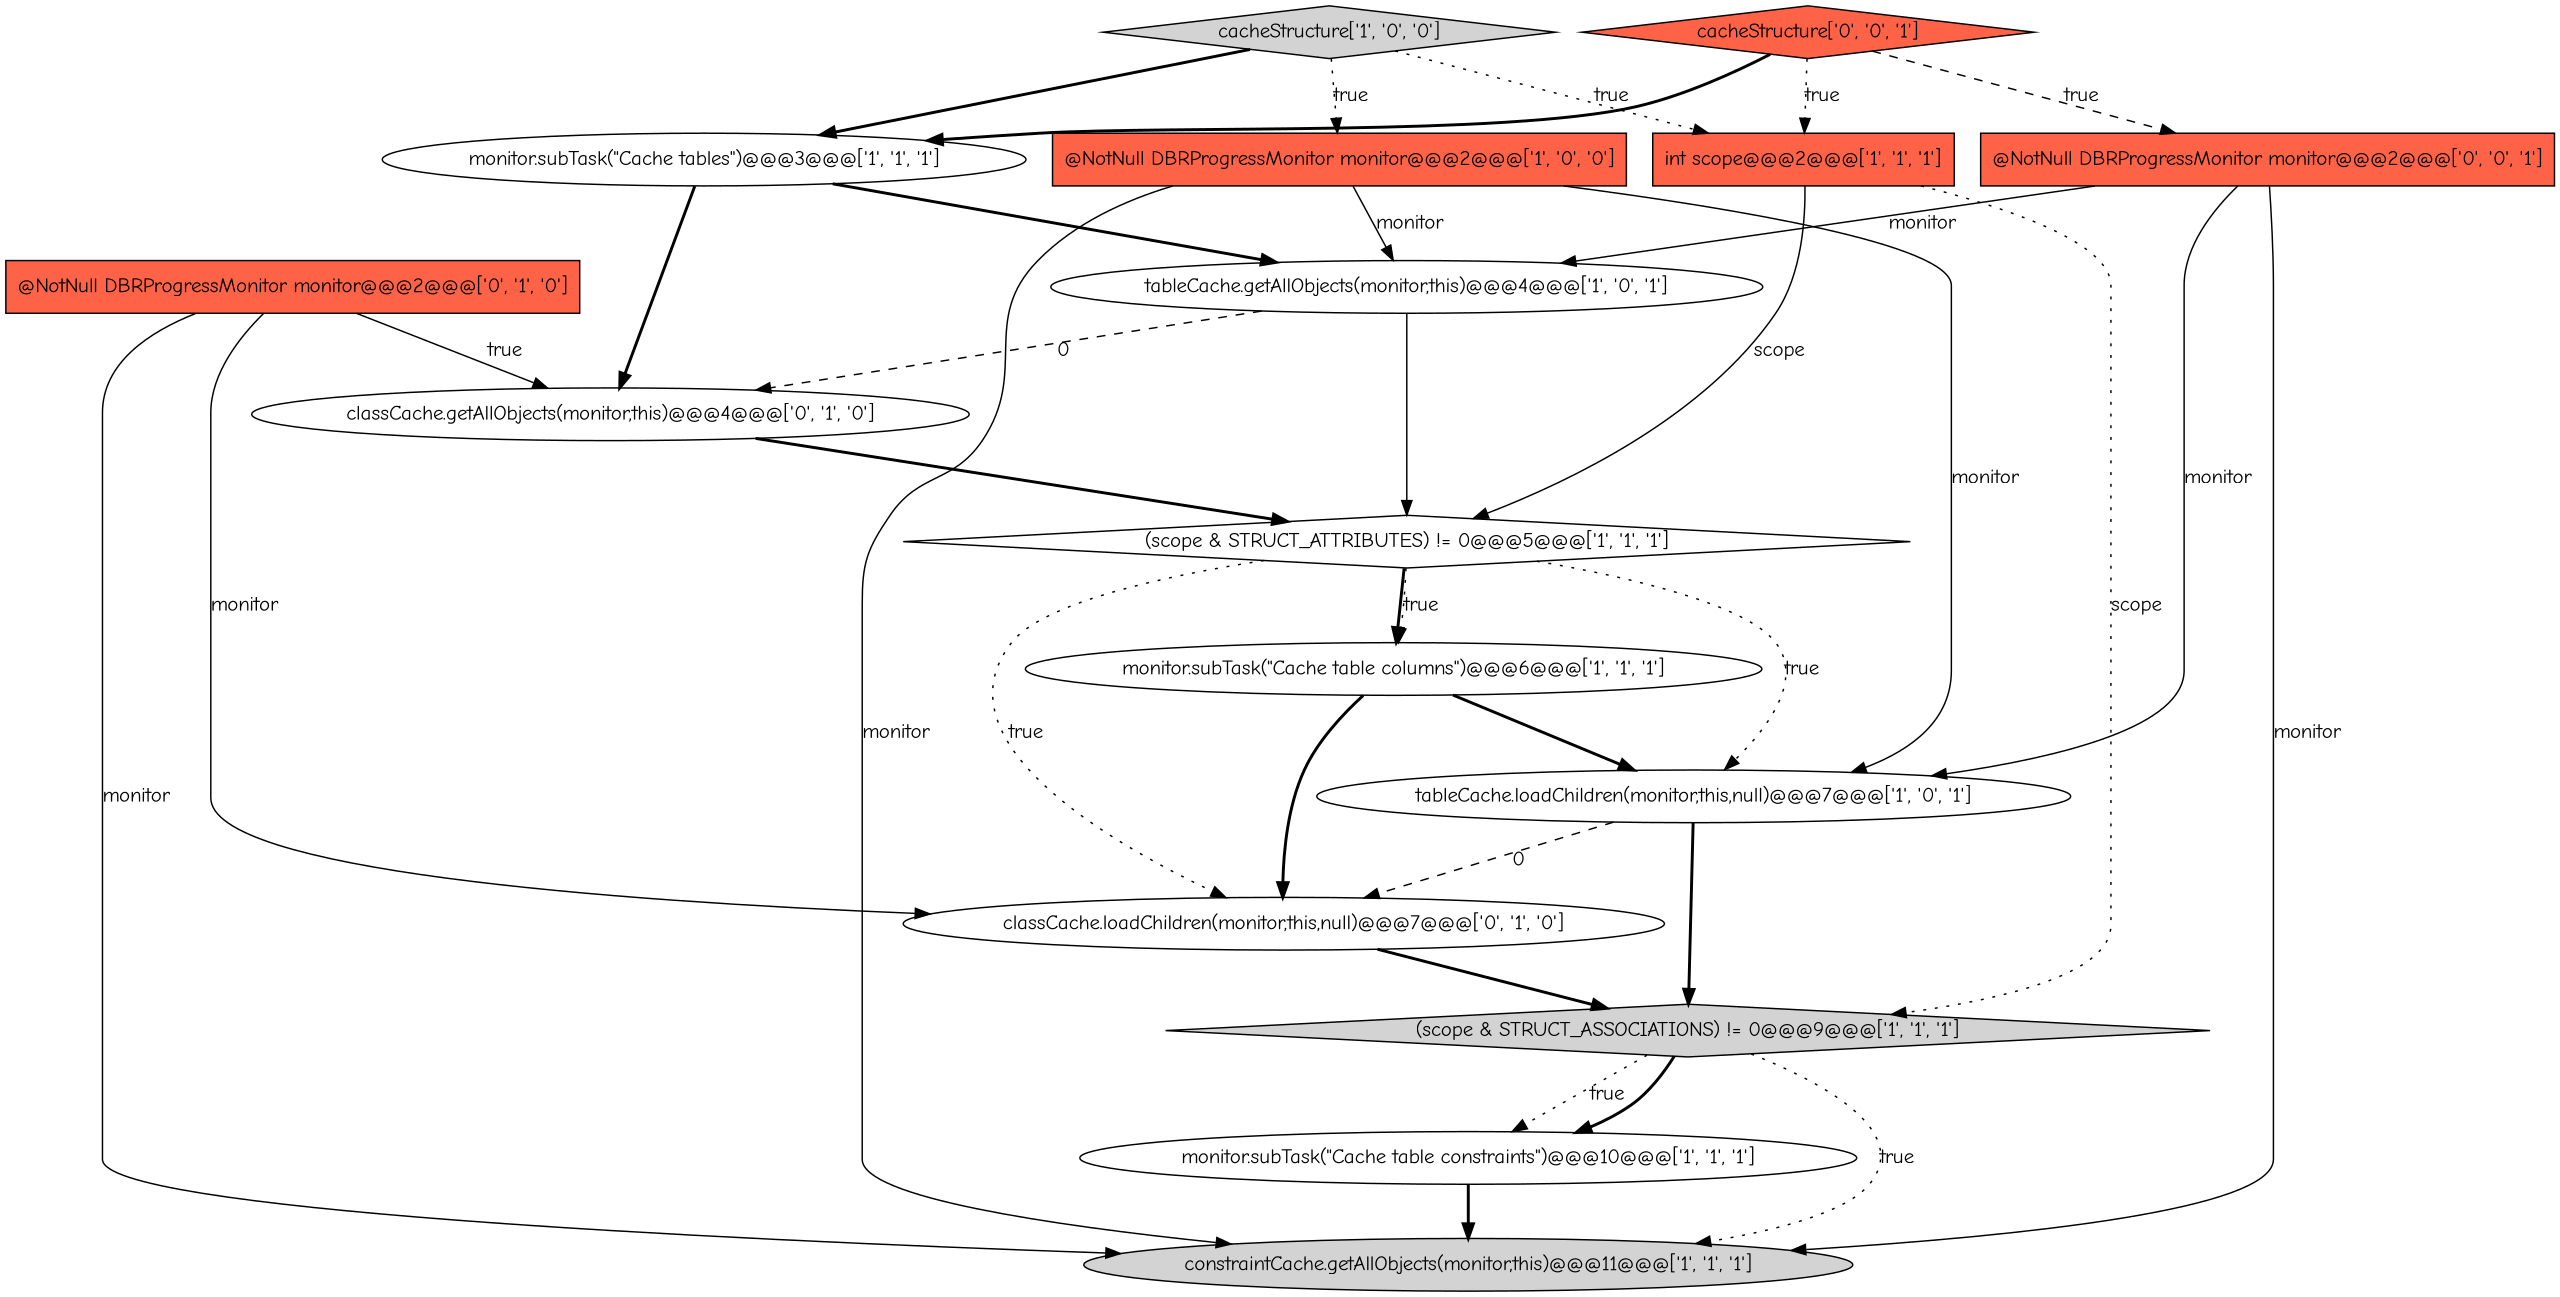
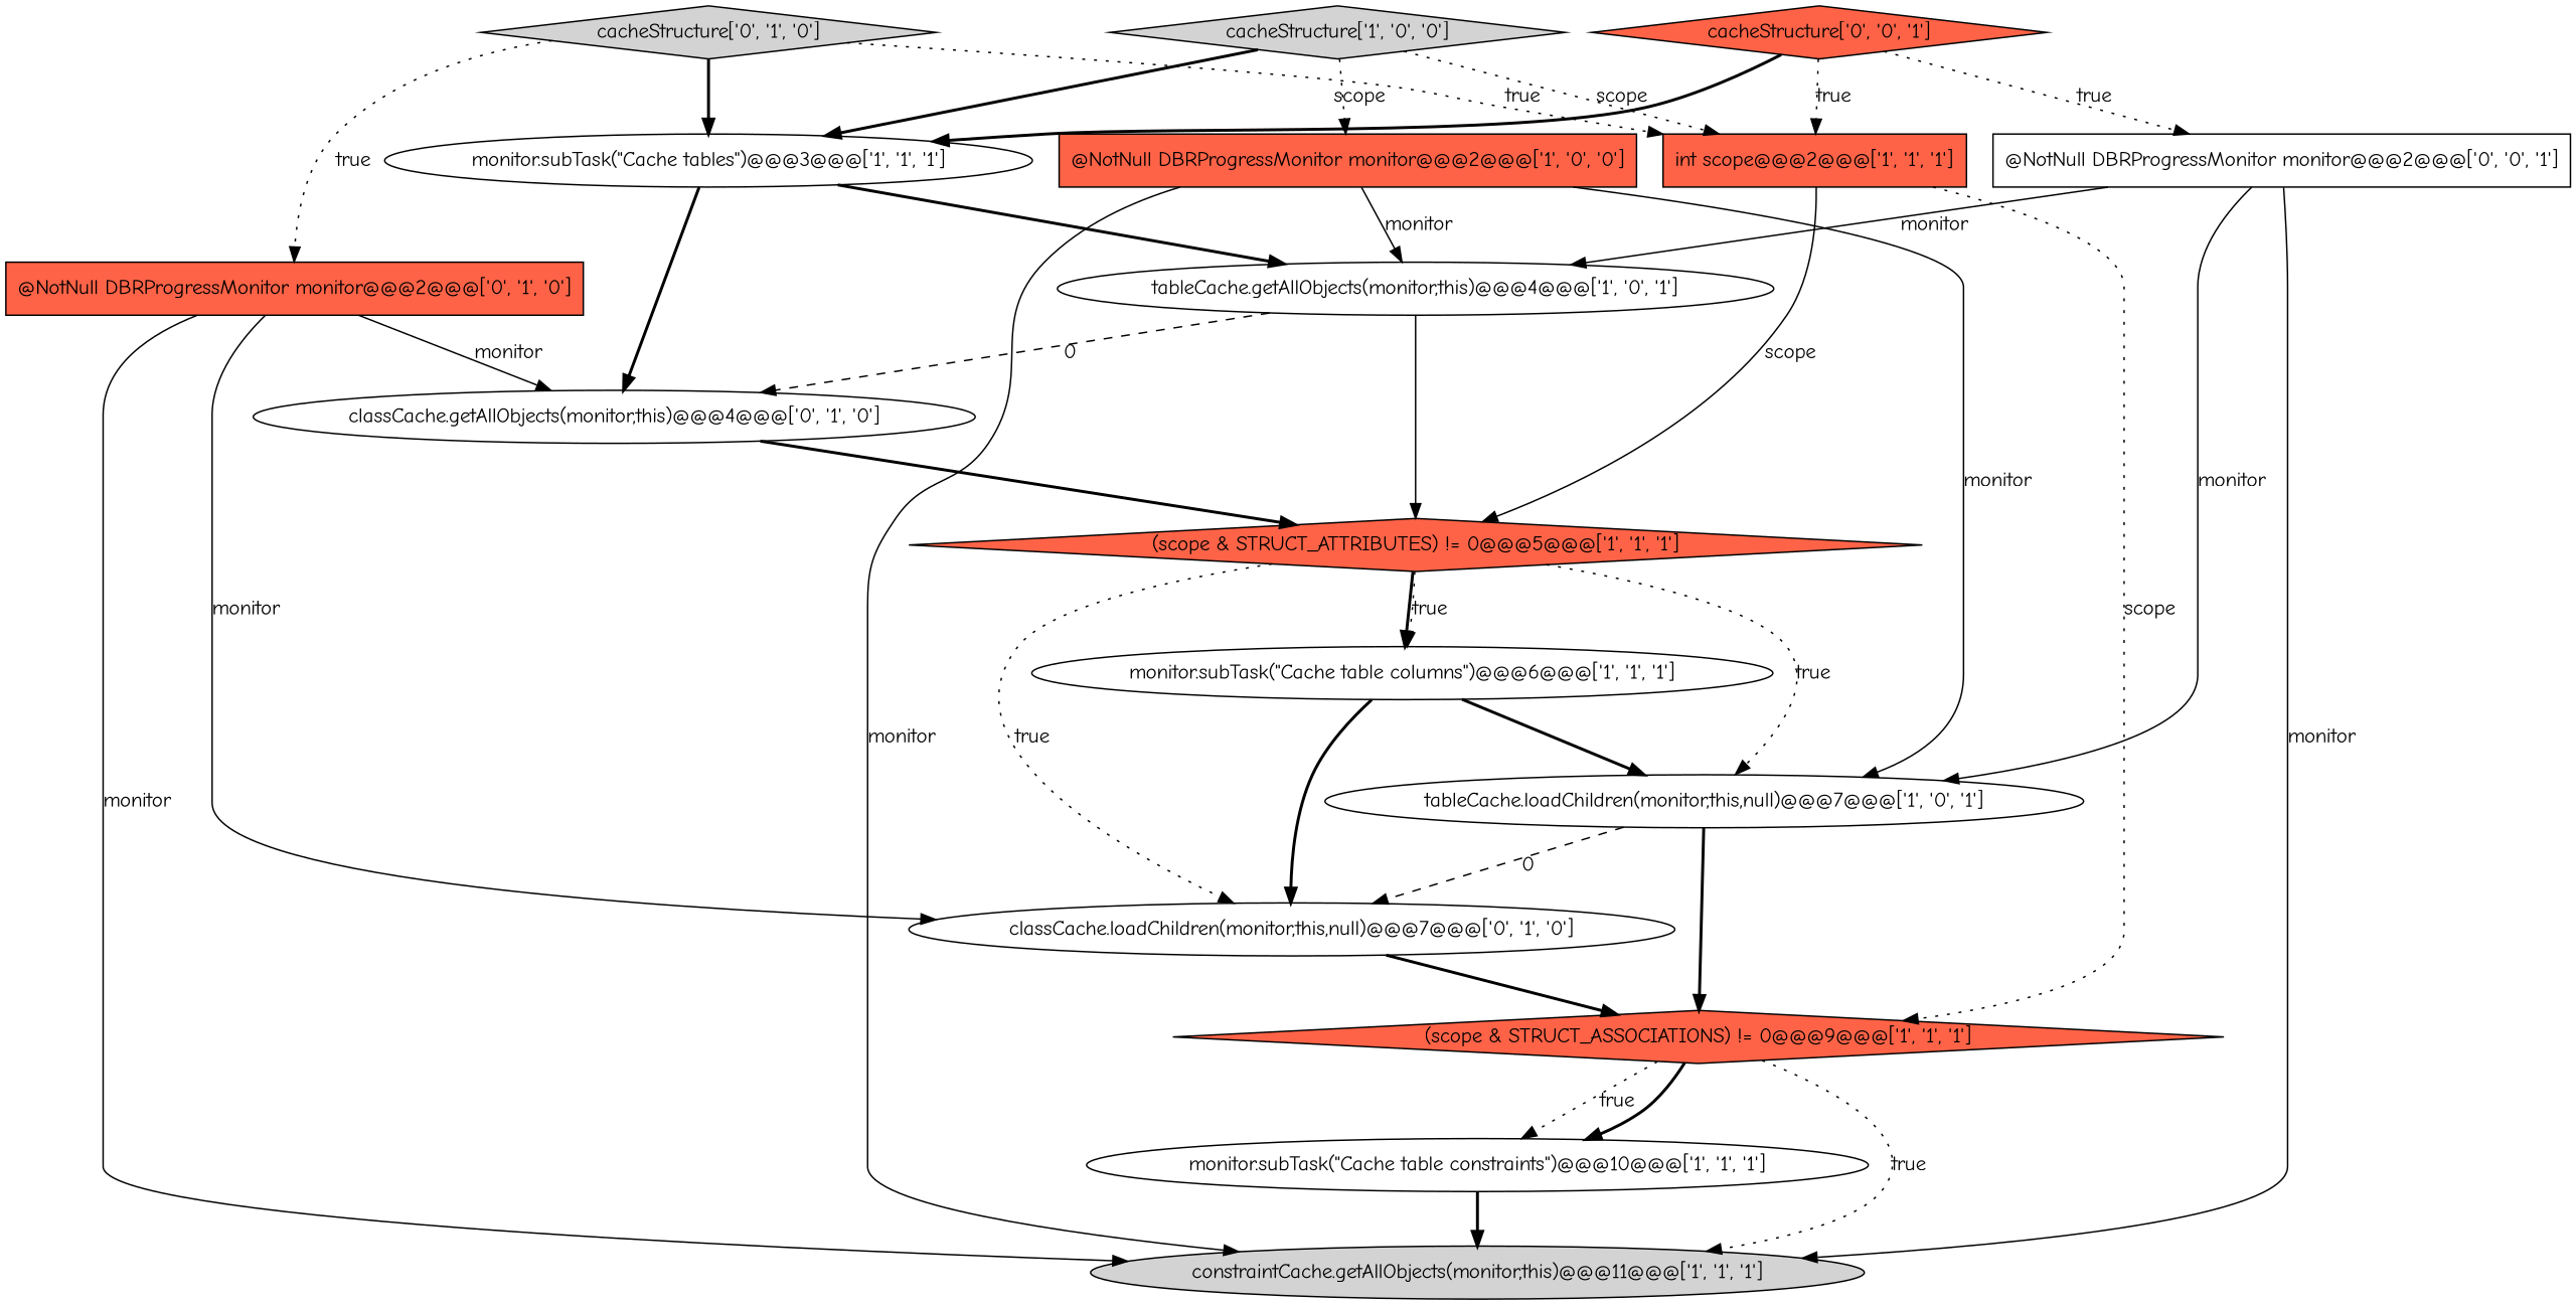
  digraph {
    fontname="Comic Neue"
    node [fillcolor=white fontname="Comic Neue" shape=ellipse style=filled]
    edge [fontname="Comic Neue" style=bold]
    n1 [label="monitor.subTask(\"Cache table constraints\")@@@10@@@['1', '1', '1']"]
    n2 [fillcolor=lightgray label="constraintCache.getAllObjects(monitor,this)@@@11@@@['1', '1', '1']"]
    n3 [label="tableCache.loadChildren(monitor,this,null)@@@7@@@['1', '0', '1']"]
    n4 [label="classCache.loadChildren(monitor,this,null)@@@7@@@['0', '1', '0']"]
-   n5 [fillcolor=lightgray label="(scope & STRUCT_ASSOCIATIONS) != 0@@@9@@@['1', '1', '1']" shape=diamond]
+   n5 [fillcolor=tomato label="(scope & STRUCT_ASSOCIATIONS) != 0@@@9@@@['1', '1', '1']" shape=diamond]
    n6 [fillcolor=tomato label="@NotNull DBRProgressMonitor monitor@@@2@@@['0', '1', '0']" shape=box]
    n7 [label="classCache.getAllObjects(monitor,this)@@@4@@@['0', '1', '0']"]
-   n8 [label="(scope & STRUCT_ATTRIBUTES) != 0@@@5@@@['1', '1', '1']" shape=diamond]
+   n8 [fillcolor=tomato label="(scope & STRUCT_ATTRIBUTES) != 0@@@5@@@['1', '1', '1']" shape=diamond]
    n9 [fillcolor=lightgray label="cacheStructure['1', '0', '0']" shape=diamond]
    n10 [label="monitor.subTask(\"Cache tables\")@@@3@@@['1', '1', '1']"]
    n11 [fillcolor=tomato label="int scope@@@2@@@['1', '1', '1']" shape=box]
    n12 [fillcolor=tomato label="@NotNull DBRProgressMonitor monitor@@@2@@@['1', '0', '0']" shape=box]
    n13 [label="tableCache.getAllObjects(monitor,this)@@@4@@@['1', '0', '1']"]
    n14 [label="monitor.subTask(\"Cache table columns\")@@@6@@@['1', '1', '1']"]
-   n15 [fillcolor=tomato label="@NotNull DBRProgressMonitor monitor@@@2@@@['0', '0', '1']" shape=box]
+   n15 [label="@NotNull DBRProgressMonitor monitor@@@2@@@['0', '0', '1']" shape=box]
+   n16 [fillcolor=lightgray label="cacheStructure['0', '1', '0']" shape=diamond]
    n17 [fillcolor=tomato label="cacheStructure['0', '0', '1']" shape=diamond]
    n1 -> n2
    n3 -> n4 [label=0 style=dashed]
    n3 -> n5
    n4 -> n5
    n5 -> n1 [label=true style=dotted]
    n5 -> n1
    n5 -> n2 [label=true style=dotted]
    n6 -> n2 [label=monitor style=solid]
    n6 -> n4 [label=monitor style=solid]
-   n6 -> n7 [label=true style=solid]
+   n6 -> n7 [label=monitor style=solid]
    n7 -> n8
    n8 -> n3 [label=true style=dotted]
    n8 -> n4 [label=true style=dotted]
    n8 -> n14 [label=true style=dotted]
    n8 -> n14
    n9 -> n10
-   n9 -> n11 [label=true style=dotted]
-   n9 -> n12 [label=true style=dotted]
+   n9 -> n11 [label=scope style=dotted]
+   n9 -> n12 [label=scope style=dotted]
    n10 -> n7
    n10 -> n13
    n11 -> n5 [label=scope style=dotted]
    n11 -> n8 [label=scope style=solid]
    n12 -> n2 [label=monitor style=solid]
    n12 -> n3 [label=monitor style=solid]
    n12 -> n13 [label=monitor style=solid]
    n13 -> n7 [label=0 style=dashed]
    n13 -> n8 [style=solid]
    n14 -> n3
    n14 -> n4
    n15 -> n2 [label=monitor style=solid]
    n15 -> n3 [label=monitor style=solid]
    n15 -> n13 [label=monitor style=solid]
+   n16 -> n6 [label=true style=dotted]
+   n16 -> n10
+   n16 -> n11 [label=true style=dotted]
    n17 -> n10
    n17 -> n11 [label=true style=dotted]
-   n17 -> n15 [label=true style=dashed]
+   n17 -> n15 [label=true style=dotted]
  }
